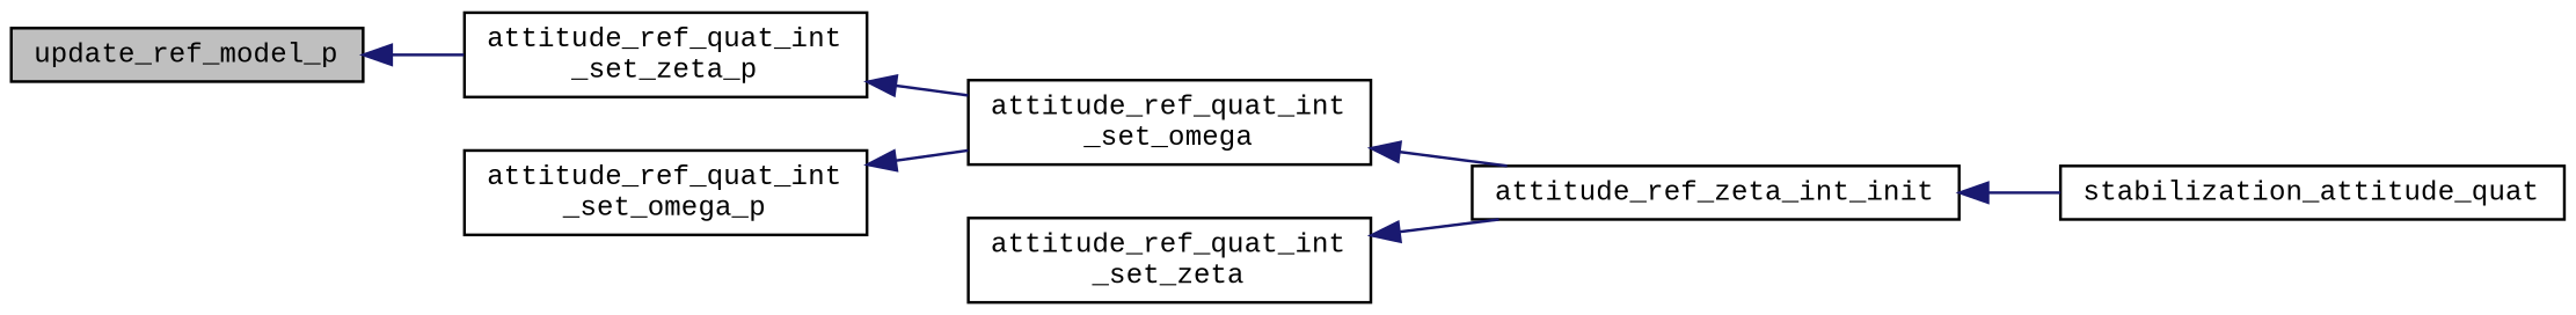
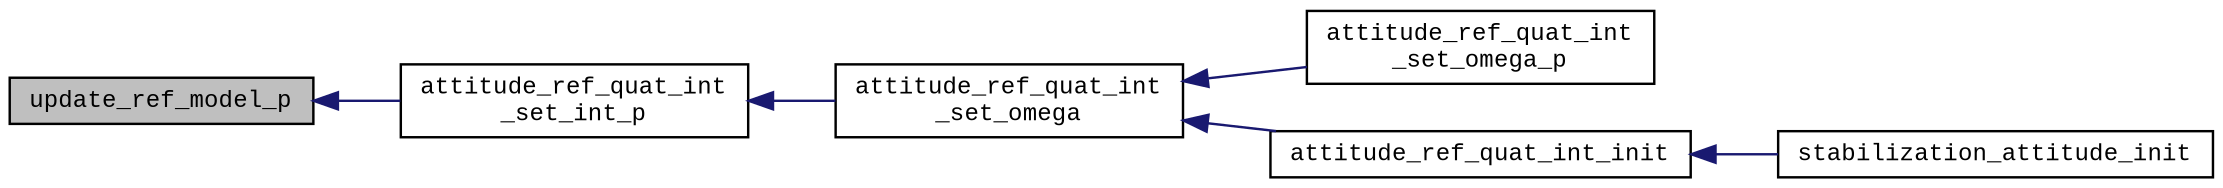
  digraph {
    fontname="Liberation Mono"
    rankdir=LR
    node [color=black fillcolor=white fontname="Liberation Mono" fontsize=10 shape=record style=filled]
    edge [color=midnightblue dir=back fontname="Liberation Mono" fontsize=10 labelfontname=FreeSans labelfontsize=10 style=solid]
    n1 [fillcolor=grey75 fontcolor=black height=0.2 label=update_ref_model_p width=0.4]
-   n2 [height=0.2 label="attitude_ref_quat_int\l_set_zeta_p" width=0.4]
+   n2 [height=0.2 label="attitude_ref_quat_int\l_set_int_p" width=0.4]
    n3 [height=0.2 label="attitude_ref_quat_int\l_set_omega_p" width=0.4]
    n4 [height=0.2 label="attitude_ref_quat_int\l_set_omega" width=0.4]
-   n5 [height=0.2 label=attitude_ref_zeta_int_init width=0.4]
-   n6 [height=0.2 label=stabilization_attitude_quat width=0.4]
-   n7 [height=0.2 label="attitude_ref_quat_int\l_set_zeta" width=0.4]
+   n5 [height=0.2 label=attitude_ref_quat_int_init width=0.4]
+   n6 [height=0.2 label=stabilization_attitude_init width=0.4]
    n1 -> n2
    n2 -> n4
-   n3 -> n4
+   n4 -> n3
    n4 -> n5
    n5 -> n6
-   n7 -> n5
  }
